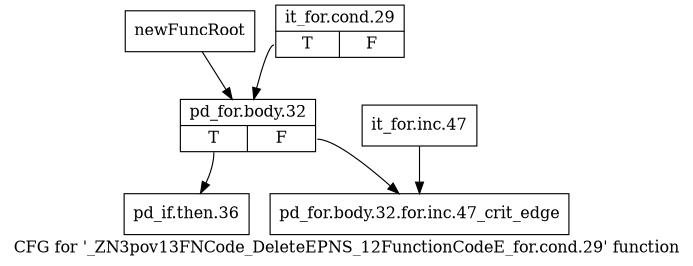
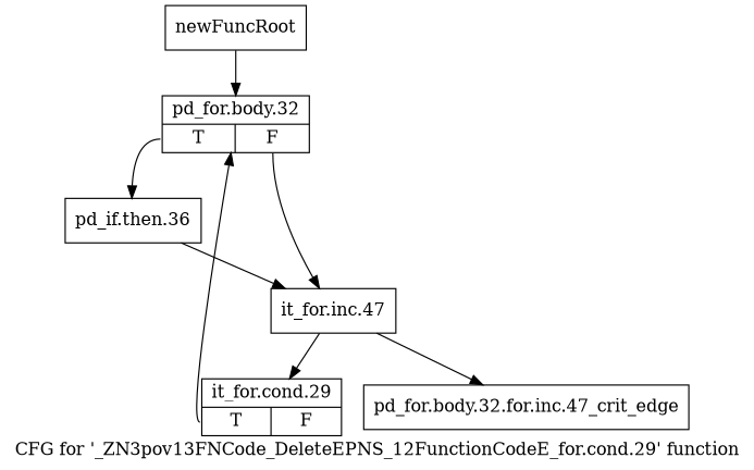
  digraph {
    label="CFG for '_ZN3pov13FNCode_DeleteEPNS_12FunctionCodeE_for.cond.29' function"
    node [shape=record]
    n1 [label="{newFuncRoot}"]
    n2 [label="{pd_for.body.32|{<s0>T|<s1>F}}"]
    n3 [label="{it_for.cond.29|{<s0>T|<s1>F}}"]
    n4 [label="{pd_if.then.36}"]
    n5 [label="{pd_for.body.32.for.inc.47_crit_edge}"]
    n6 [label="{it_for.inc.47}"]
    n1 -> n2
    n2 -> n4 [tailport=s0]
-   n2 -> n5 [tailport=s1]
+   n2 -> n6 [tailport=s1]
    n3 -> n2 [tailport=s0]
+   n4 -> n6
+   n6 -> n3
    n6 -> n5
  }
